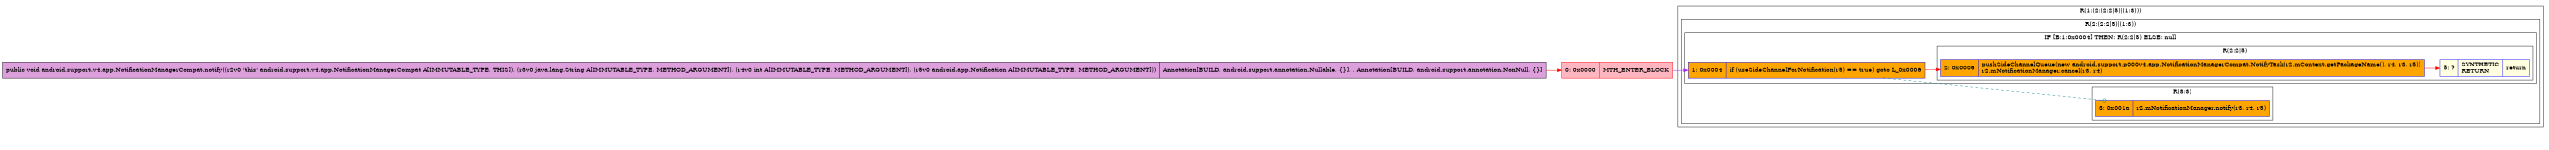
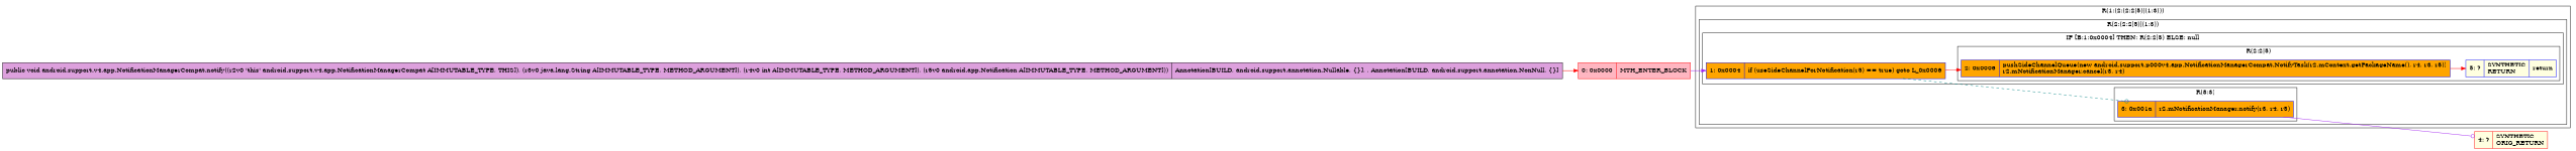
  digraph {
    rankdir=LR
    node [color=blue fillcolor=orange shape=record style=filled]
    edge [arrowhead=normal color=red]
    n1 [label="{2\:\ 0x0006|pushSideChannelQueue(new android.support.p000v4.app.NotificationManagerCompat.NotifyTask(r2.mContext.getPackageName(), r4, r3, r5))\lr2.mNotificationManager.cancel(r3, r4)\l}"]
    n2 [fillcolor=lightyellow label="{5\:\ ?|SYNTHETIC\lRETURN\l|return\l}"]
    n3 [label="{1\:\ 0x0004|if (useSideChannelForNotification(r5) == true) goto L_0x0006\l}"]
    n4 [label="{3\:\ 0x001a|r2.mNotificationManager.notify(r3, r4, r5)\l}"]
+   n5 [color=red fillcolor=lightyellow label="{4\:\ ?|SYNTHETIC\lORIG_RETURN\l}"]
    n6 [color=red fillcolor=lightpink label="{0\:\ 0x0000|MTH_ENTER_BLOCK\l}"]
    n7 [fillcolor=plum label="{public void android.support.v4.app.NotificationManagerCompat.notify((r2v0 'this' android.support.v4.app.NotificationManagerCompat A[IMMUTABLE_TYPE, THIS]), (r3v0 java.lang.String A[IMMUTABLE_TYPE, METHOD_ARGUMENT]), (r4v0 int A[IMMUTABLE_TYPE, METHOD_ARGUMENT]), (r5v0 android.app.Notification A[IMMUTABLE_TYPE, METHOD_ARGUMENT]))  | Annotation[BUILD, android.support.annotation.Nullable, \{\}], , Annotation[BUILD, android.support.annotation.NonNull, \{\}]\l}" color=""]
    subgraph cluster_1 {
      label="R(1:(2:(2:2|5)|(1:3)))"
      subgraph cluster_2 {
        label="R(2:(2:2|5)|(1:3))"
        subgraph cluster_3 {
          label="IF [B:1:0x0004] THEN: R(2:2|5) ELSE: null"
          n3
          subgraph cluster_4 {
            label="R(2:2|5)"
            n1
            n2
          }
        }
        subgraph cluster_5 {
          label="R(8:3)"
          n4
        }
      }
    }
    n1 -> n2
    n3 -> n1
    n3 -> n4 [arrowhead=odot color=teal style=dashed]
+   n4 -> n5 [arrowhead=odot color=purple]
    n6 -> n3 [color=purple]
    n7 -> n6
  }
